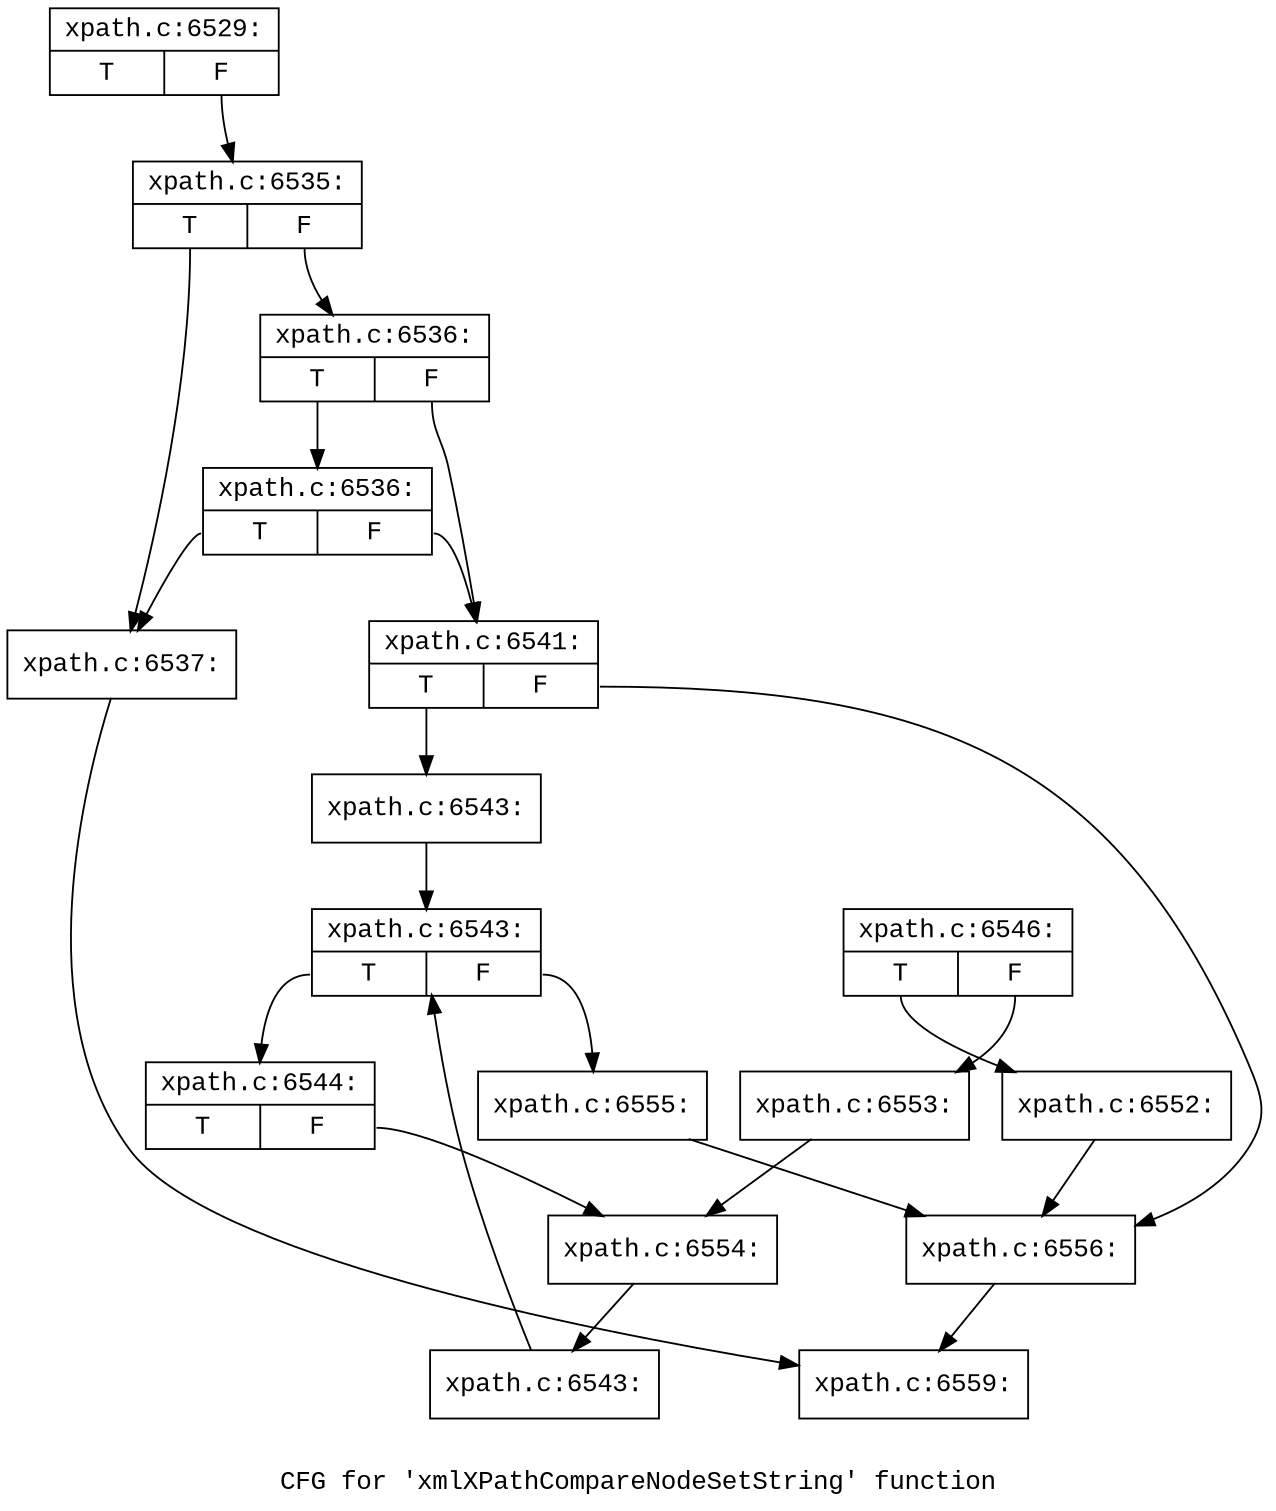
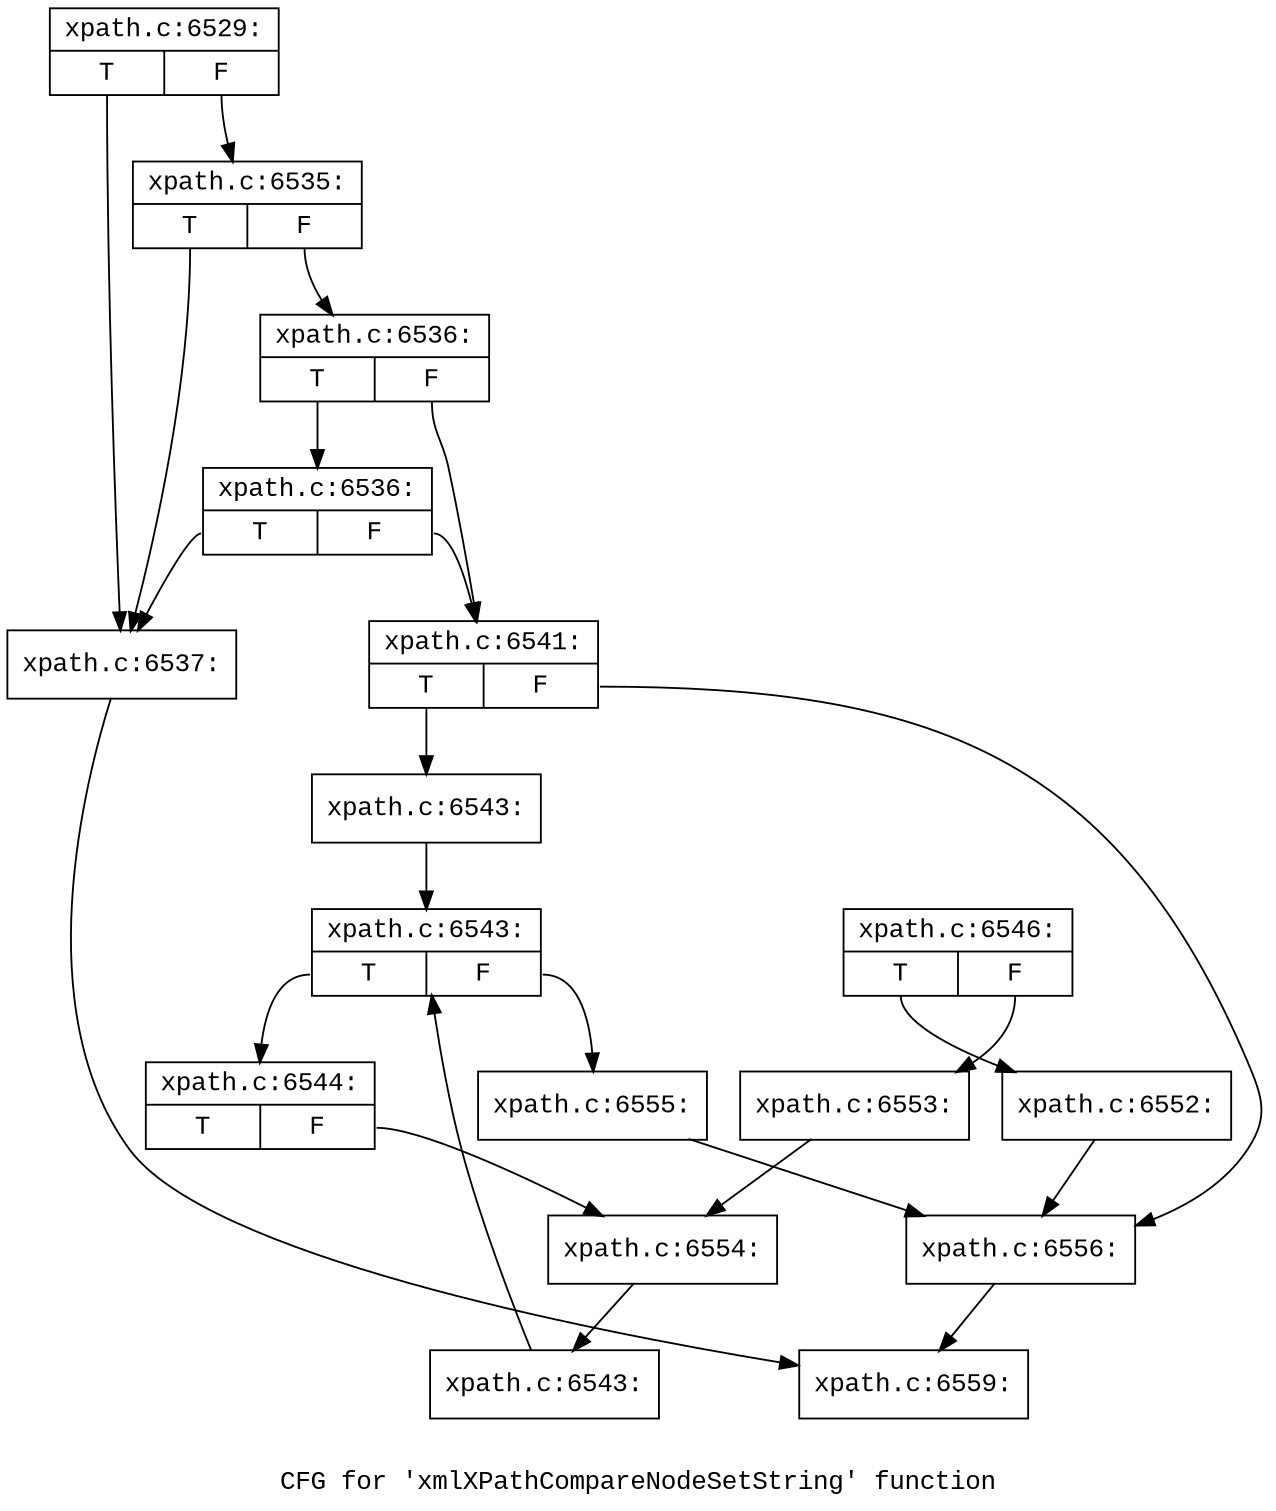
  digraph {
    fontname="Liberation Mono"
    label="CFG for 'xmlXPathCompareNodeSetString' function"
    node [fontname="Liberation Mono" shape=record]
    edge [fontname="Liberation Mono"]
    n1 [label="{xpath.c:6529:|{<s0>T|<s1>F}}"]
    n2 [label="{xpath.c:6537:}"]
    n3 [label="{xpath.c:6535:|{<s0>T|<s1>F}}"]
    n4 [label="{xpath.c:6559:}"]
    n5 [label="{xpath.c:6536:|{<s0>T|<s1>F}}"]
    n6 [label="{xpath.c:6536:|{<s0>T|<s1>F}}"]
    n7 [label="{xpath.c:6541:|{<s0>T|<s1>F}}"]
    n8 [label="{xpath.c:6543:}"]
    n9 [label="{xpath.c:6556:}"]
    n10 [label="{xpath.c:6543:|{<s0>T|<s1>F}}"]
    n11 [label="{xpath.c:6544:|{<s0>T|<s1>F}}"]
    n12 [label="{xpath.c:6555:}"]
    n13 [label="{xpath.c:6554:}"]
    n14 [label="{xpath.c:6546:|{<s0>T|<s1>F}}"]
    n15 [label="{xpath.c:6552:}"]
    n16 [label="{xpath.c:6553:}"]
    n17 [label="{xpath.c:6543:}"]
+   n1 -> n2 [tailport=s0]
    n1 -> n3 [tailport=s1]
    n2 -> n4
    n3 -> n2 [tailport=s0]
    n3 -> n5 [tailport=s1]
    n5 -> n6 [tailport=s0]
    n5 -> n7 [tailport=s1]
    n6 -> n2 [tailport=s0]
    n6 -> n7 [tailport=s1]
    n7 -> n8 [tailport=s0]
    n7 -> n9 [tailport=s1]
    n8 -> n10
    n9 -> n4
    n10 -> n11 [tailport=s0]
    n10 -> n12 [tailport=s1]
    n11 -> n13 [tailport=s1]
    n12 -> n9
    n13 -> n17
    n14 -> n15 [tailport=s0]
    n14 -> n16 [tailport=s1]
    n15 -> n9
    n16 -> n13
    n17 -> n10
  }
